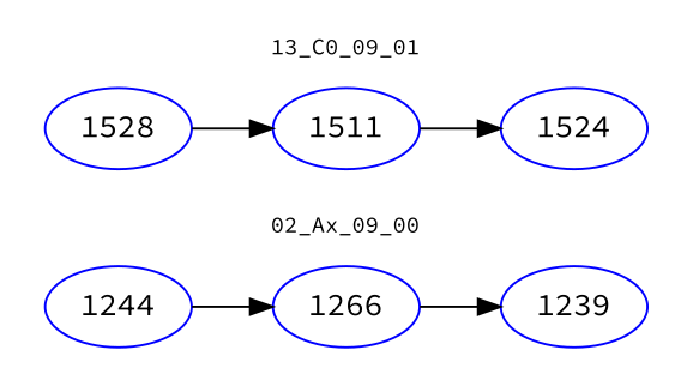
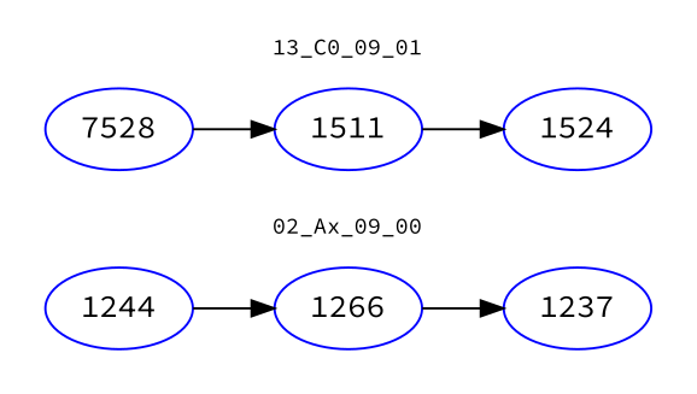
  digraph {
    fontname="Source Code Pro"
    rankdir=LR
    node [color=blue fontname="Source Code Pro"]
    edge [color=black fontname="Source Code Pro"]
    n1 [label=1244]
    n2 [label=1266]
-   n3 [label=1239]
-   n4 [label=1528]
+   n3 [label=1237]
+   n4 [label=7528]
    n5 [label=1511]
    n6 [label=1524]
    subgraph cluster_1 {
      color=white
      fontsize=10
      label="02_Ax_09_00"
      n1
      n2
      n3
    }
    subgraph cluster_2 {
      color=white
      fontsize=10
      label="13_C0_09_01"
      n4
      n5
      n6
    }
    n1 -> n2
    n2 -> n3
    n4 -> n5
    n5 -> n6
  }
